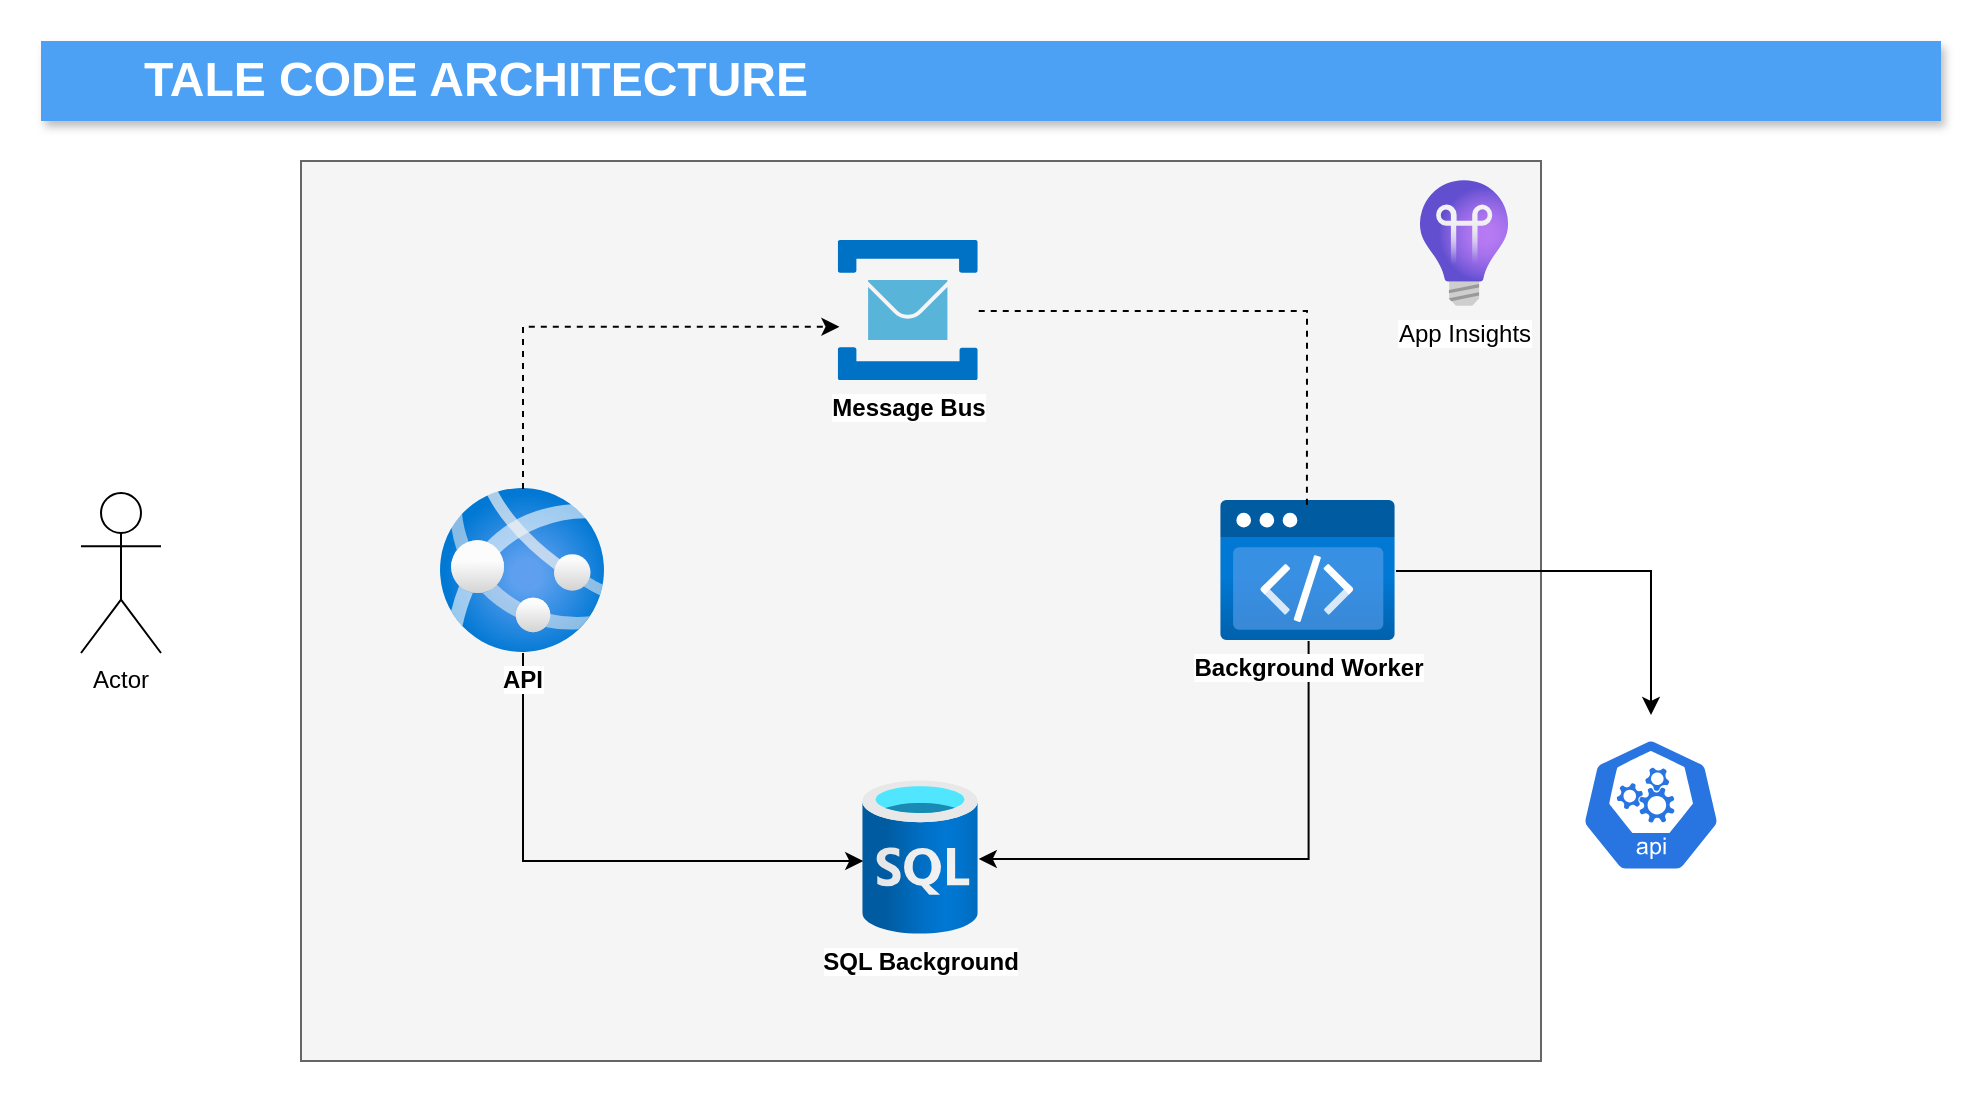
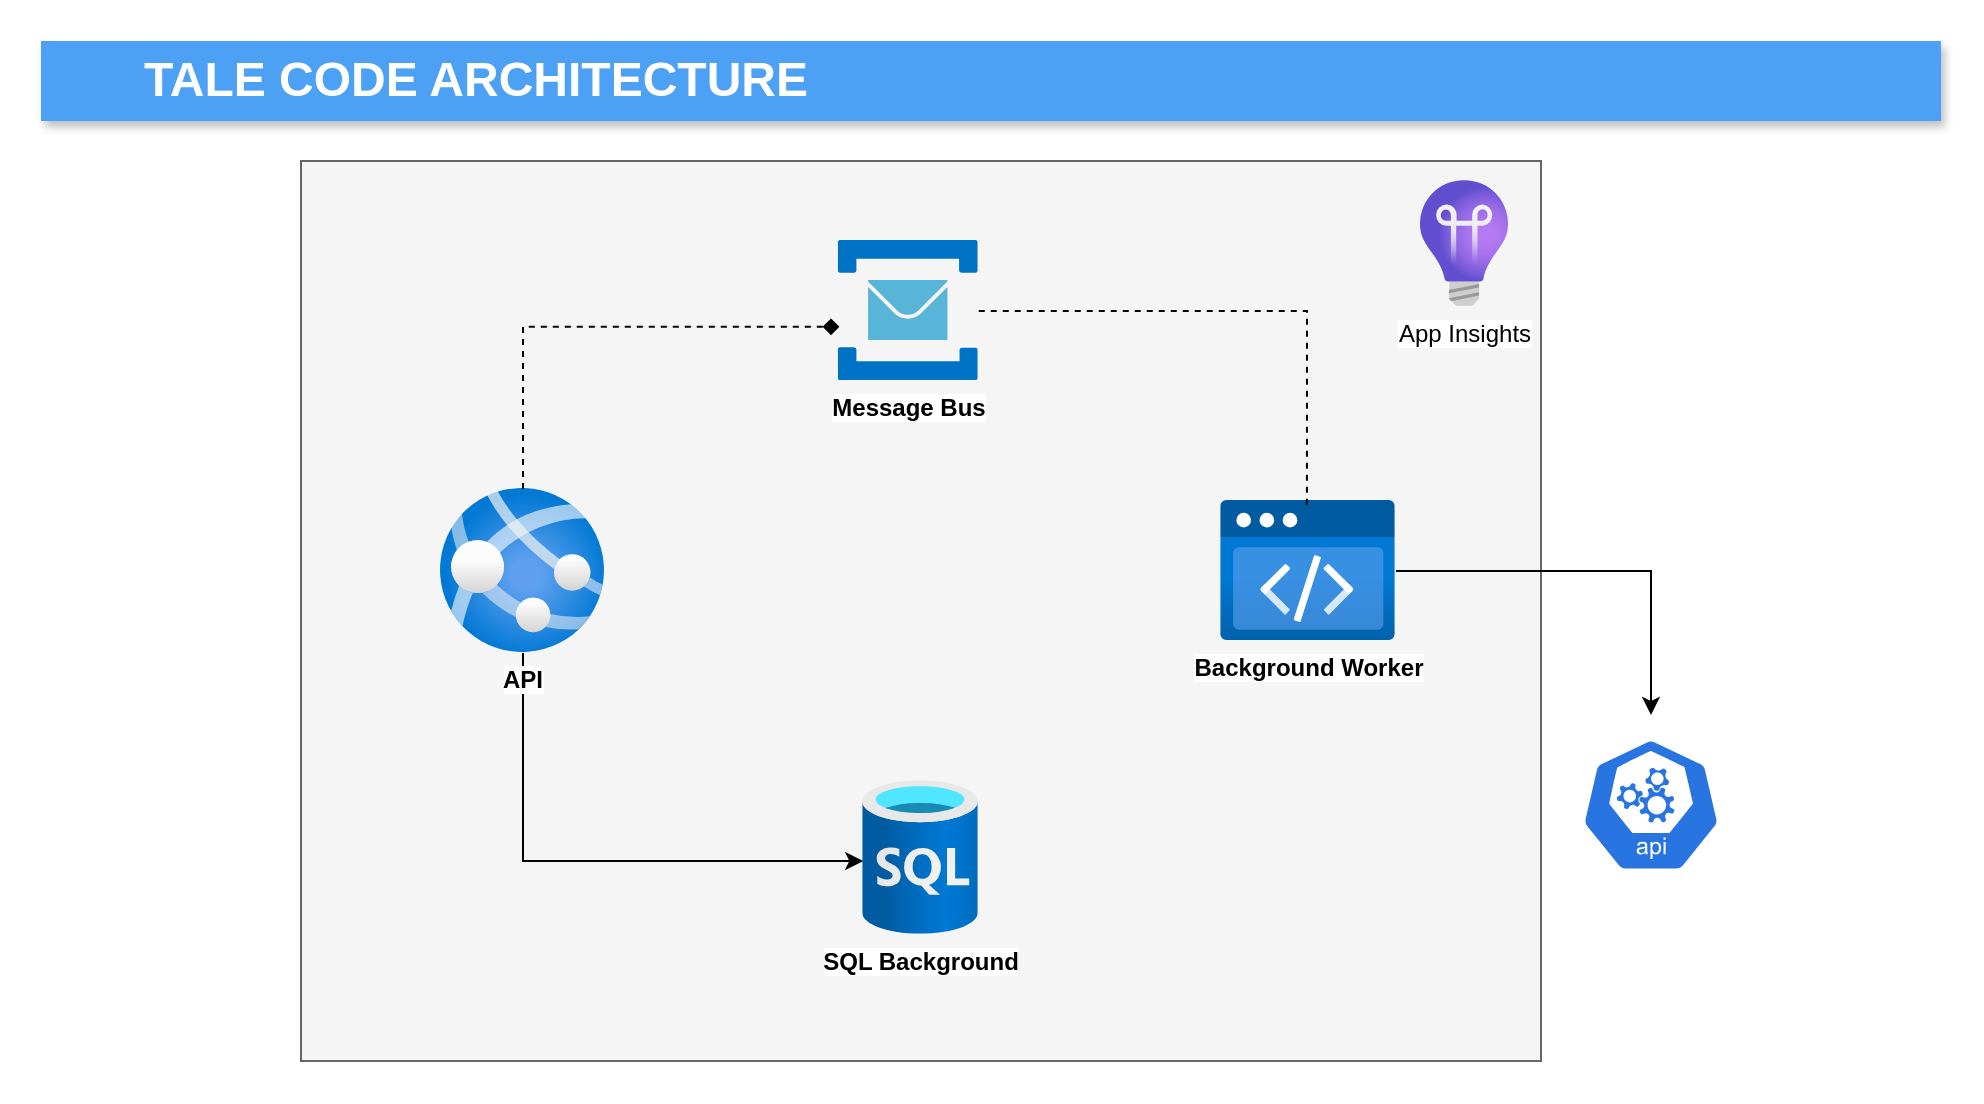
  <mxCell id="0" />
  <mxCell id="1" parent="0" />
  <mxCell id="2" value="" style="rounded=0;whiteSpace=wrap;html=1;fillColor=#f5f5f5;strokeColor=#666666;fontColor=#333333;fontStyle=1" vertex="1" parent="1"><mxGeometry x="150" y="80" width="620" height="450" as="geometry" /></mxCell>
  <mxCell id="3" value="&lt;span style=&quot;font-size: 24px ; font-weight: 700 ; text-align: center&quot;&gt;TALE CODE ARCHITECTURE&lt;/span&gt;" style="fillColor=#4DA1F5;strokeColor=none;shadow=1;gradientColor=none;fontSize=14;align=left;spacingLeft=50;fontColor=#ffffff;html=1;" vertex="1" parent="1"><mxGeometry x="20" y="20" width="950" height="40" as="geometry" /></mxCell>
  <mxCell id="4" style="edgeStyle=orthogonalEdgeStyle;rounded=0;orthogonalLoop=1;jettySize=auto;html=1;entryX=0.5;entryY=0;entryDx=0;entryDy=0;entryPerimeter=0;strokeColor=#000000;endArrow=classic;endFill=1;" edge="1" parent="1" source="6" target="11"><mxGeometry relative="1" as="geometry" /></mxCell>
- <mxCell id="5" style="edgeStyle=orthogonalEdgeStyle;rounded=0;orthogonalLoop=1;jettySize=auto;html=1;" edge="1" parent="1" source="6" target="7"><mxGeometry relative="1" as="geometry"><Array as="points"><mxPoint x="654" y="429" /></Array></mxGeometry></mxCell>
  <mxCell id="6" value="Background Worker" style="aspect=fixed;html=1;points=[];align=center;image;fontSize=12;image=img/lib/azure2/preview/Static_Apps.svg;fontStyle=1" vertex="1" parent="1"><mxGeometry x="610" y="250" width="87.5" height="70" as="geometry" /></mxCell>
  <mxCell id="7" value="SQL Background" style="aspect=fixed;html=1;points=[];align=center;image;fontSize=12;image=img/lib/azure2/databases/SQL_Database.svg;fontStyle=1" vertex="1" parent="1"><mxGeometry x="431.13" y="390" width="57.75" height="77" as="geometry" /></mxCell>
  <mxCell id="8" value="App Insights" style="aspect=fixed;html=1;points=[];align=center;image;fontSize=12;image=img/lib/azure2/devops/Application_Insights.svg;" vertex="1" parent="1"><mxGeometry x="710" y="90" width="44" height="63" as="geometry" /></mxCell>
  <mxCell id="9" style="edgeStyle=orthogonalEdgeStyle;rounded=0;orthogonalLoop=1;jettySize=auto;html=1;" edge="1" parent="1" source="10" target="7"><mxGeometry relative="1" as="geometry"><Array as="points"><mxPoint x="261" y="430" /></Array></mxGeometry></mxCell>
  <mxCell id="10" value="API" style="aspect=fixed;html=1;points=[];align=center;image;fontSize=12;image=img/lib/azure2/app_services/App_Services.svg;fontStyle=1" vertex="1" parent="1"><mxGeometry x="220" y="244" width="82" height="82" as="geometry" /></mxCell>
  <mxCell id="11" value="" style="html=1;dashed=0;whitespace=wrap;fillColor=#2875E2;strokeColor=#ffffff;points=[[0.005,0.63,0],[0.1,0.2,0],[0.9,0.2,0],[0.5,0,0],[0.995,0.63,0],[0.72,0.99,0],[0.5,1,0],[0.28,0.99,0]];shape=mxgraph.kubernetes.icon;prIcon=api" vertex="1" parent="1"><mxGeometry x="790" y="357" width="70" height="90" as="geometry" /></mxCell>
  <mxCell id="12" value="Message Bus" style="aspect=fixed;html=1;points=[];align=center;image;fontSize=12;image=img/lib/mscae/Service_Bus.svg;fontStyle=1" vertex="1" parent="1"><mxGeometry x="418.87" y="120" width="70" height="70" as="geometry" /></mxCell>
- <mxCell id="13" value="Actor" style="shape=umlActor;verticalLabelPosition=bottom;verticalAlign=top;html=1;outlineConnect=0;" vertex="1" parent="1"><mxGeometry x="40" y="246" width="40" height="80" as="geometry" /></mxCell>
- <mxCell id="14" style="edgeStyle=orthogonalEdgeStyle;rounded=0;orthogonalLoop=1;jettySize=auto;html=1;entryX=0.005;entryY=0.613;entryDx=0;entryDy=0;entryPerimeter=0;dashed=1;" edge="1" parent="1" source="10" target="12"><mxGeometry relative="1" as="geometry"><Array as="points"><mxPoint x="261" y="163" /></Array></mxGeometry></mxCell>
+ <mxCell id="14" style="edgeStyle=orthogonalEdgeStyle;rounded=0;orthogonalLoop=1;jettySize=auto;html=1;entryX=0.005;entryY=0.613;entryDx=0;entryDy=0;entryPerimeter=0;dashed=1;endArrow=diamond;" edge="1" parent="1" source="10" target="12"><mxGeometry relative="1" as="geometry"><Array as="points"><mxPoint x="261" y="163" /></Array></mxGeometry></mxCell>
  <mxCell id="15" style="edgeStyle=orthogonalEdgeStyle;rounded=0;orthogonalLoop=1;jettySize=auto;html=1;entryX=0.491;entryY=0.051;entryDx=0;entryDy=0;entryPerimeter=0;dashed=1;endArrow=none;" edge="1" parent="1" source="12" target="6"><mxGeometry relative="1" as="geometry" /></mxCell>
